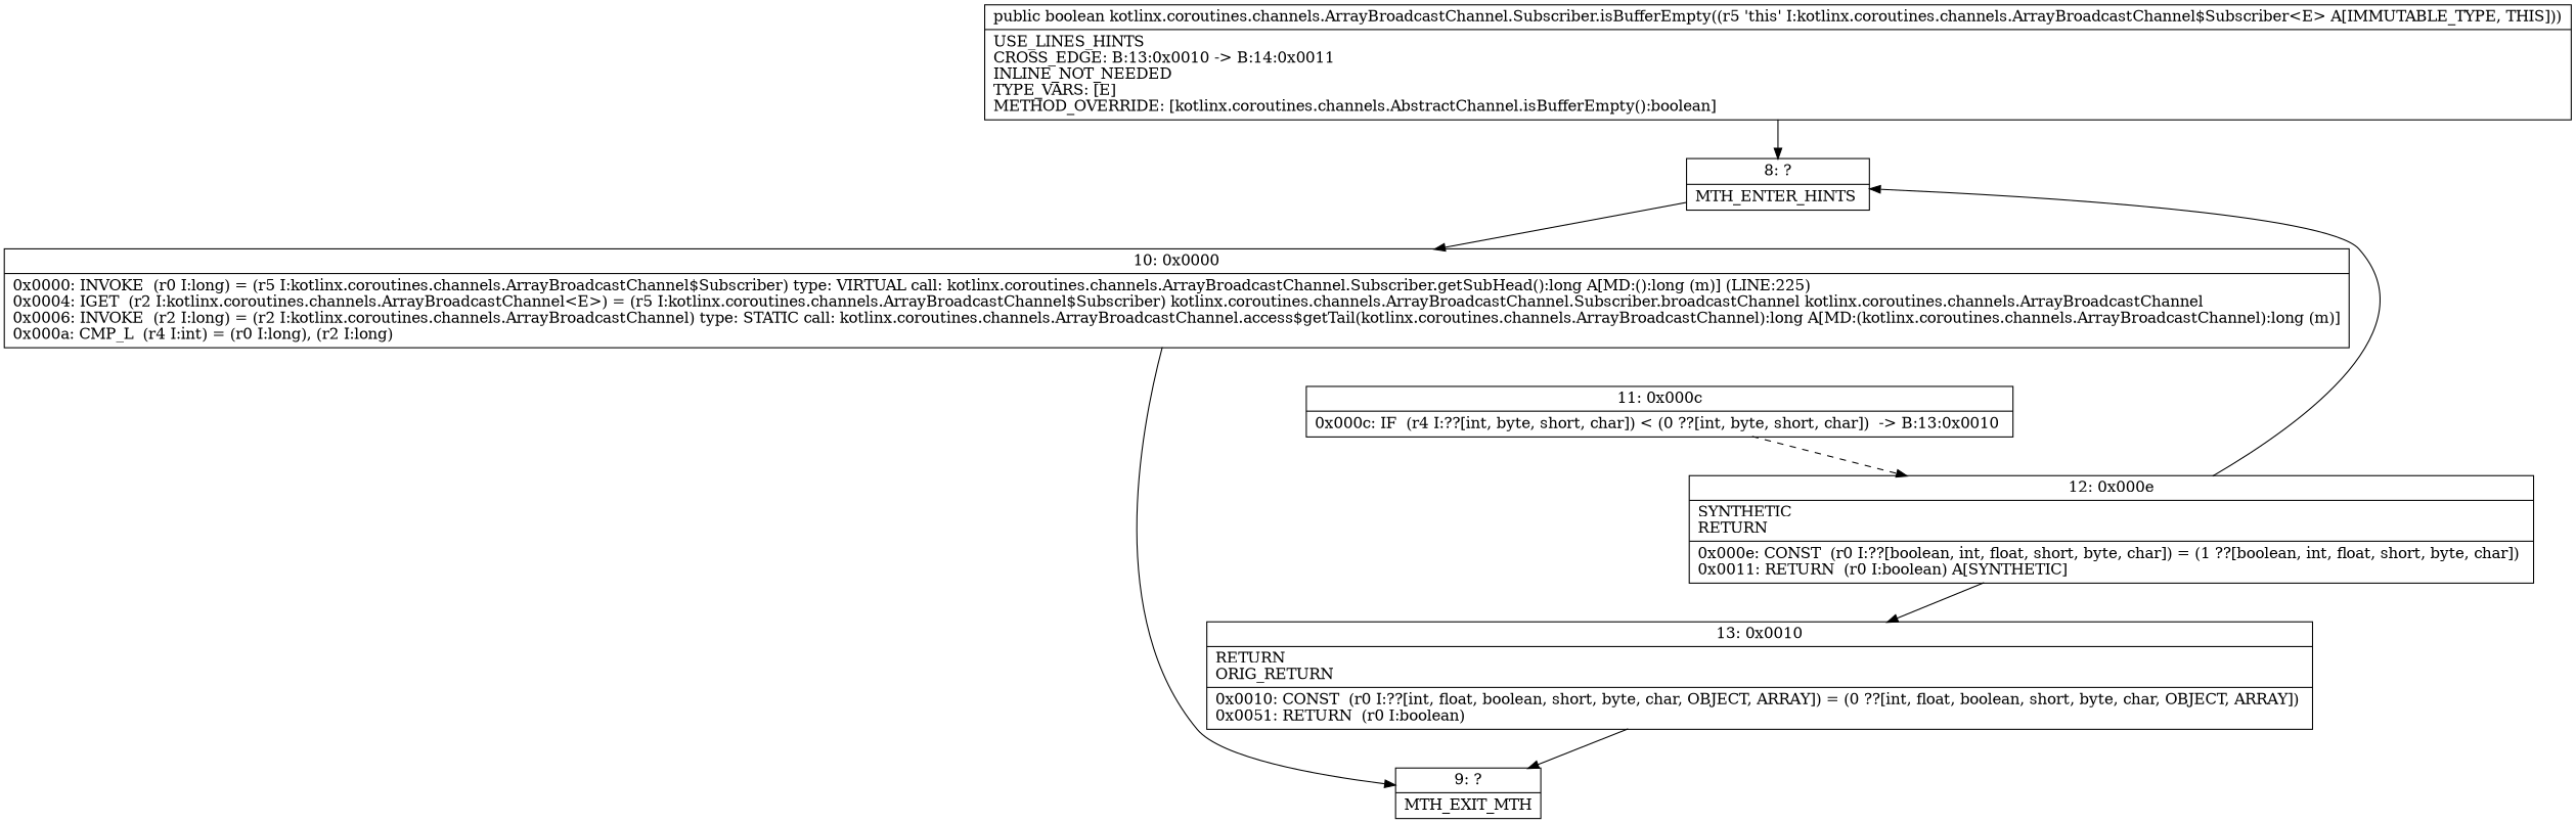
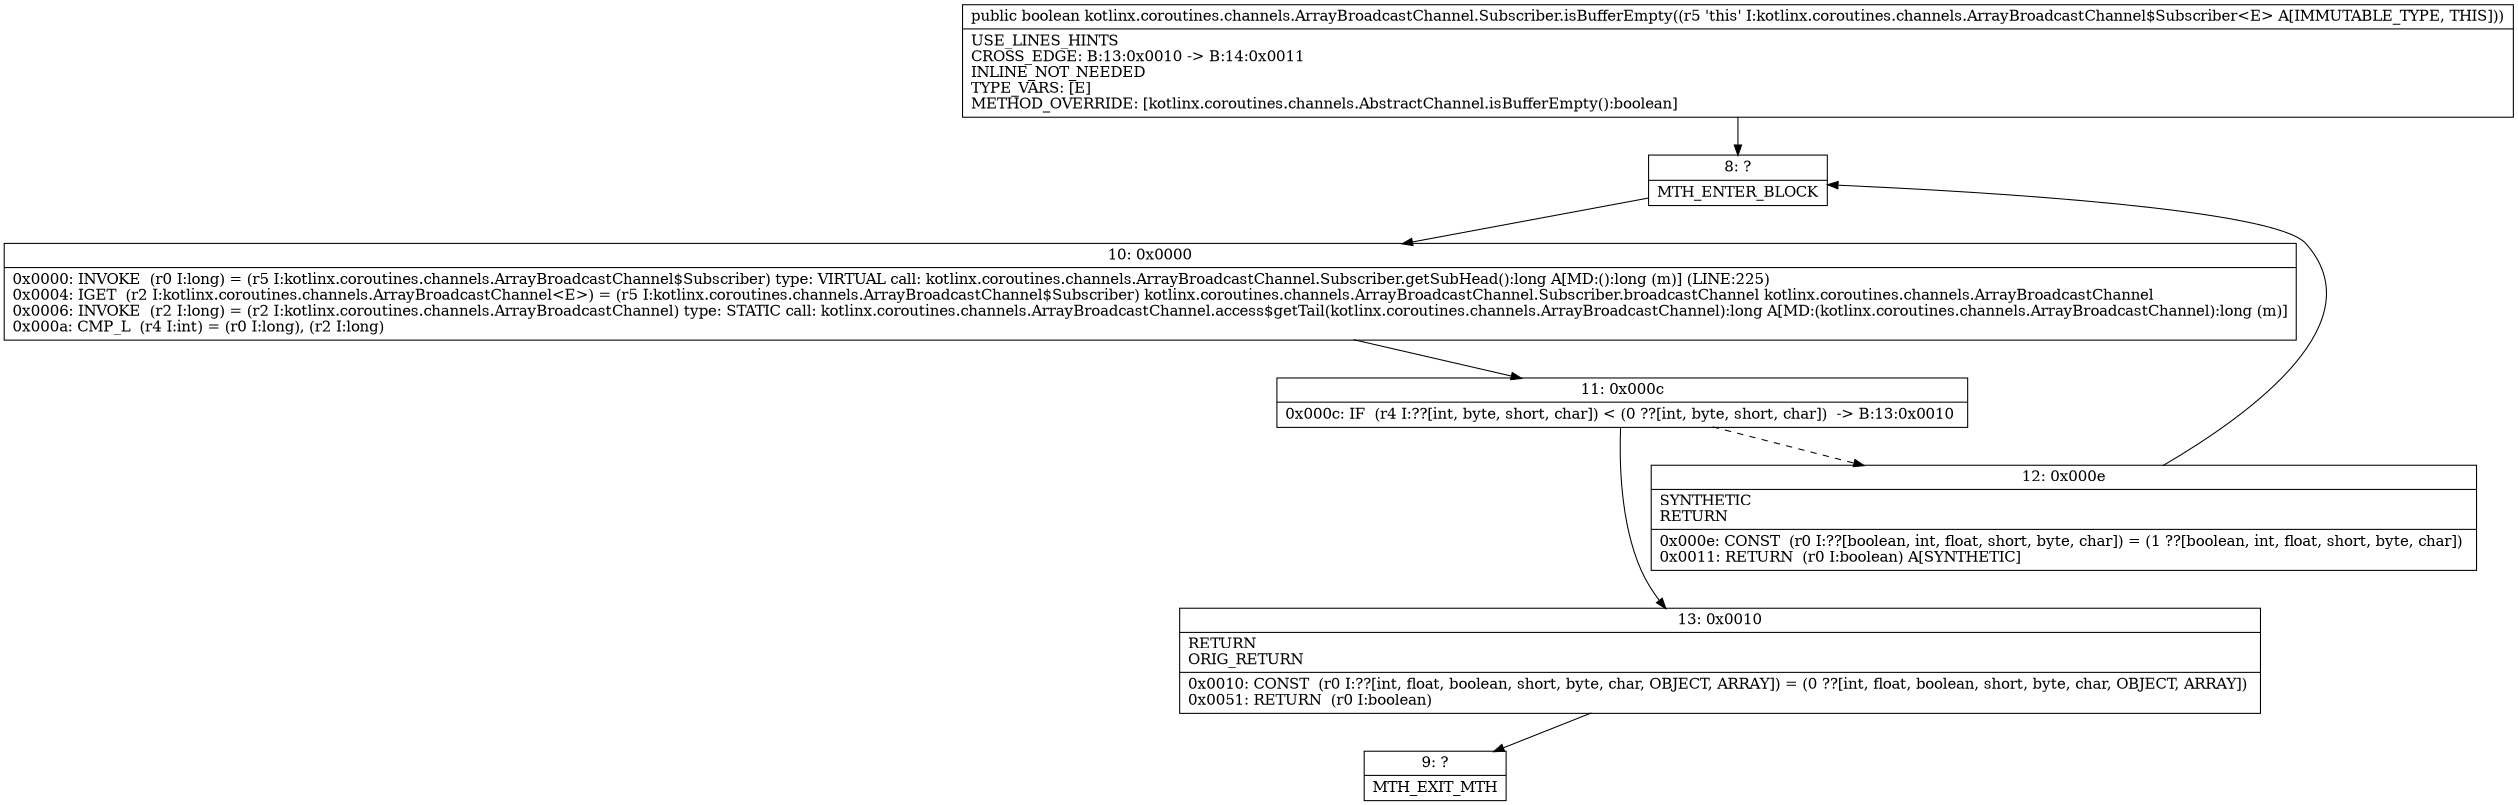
  digraph {
    node [shape=record]
-   n1 [label="{8\:\ ?|MTH_ENTER_HINTS\l}"]
+   n1 [label="{8\:\ ?|MTH_ENTER_BLOCK\l}"]
    n2 [label="{10\:\ 0x0000|0x0000: INVOKE  (r0 I:long) = (r5 I:kotlinx.coroutines.channels.ArrayBroadcastChannel$Subscriber) type: VIRTUAL call: kotlinx.coroutines.channels.ArrayBroadcastChannel.Subscriber.getSubHead():long A[MD:():long (m)] (LINE:225)\l0x0004: IGET  (r2 I:kotlinx.coroutines.channels.ArrayBroadcastChannel\<E\>) = (r5 I:kotlinx.coroutines.channels.ArrayBroadcastChannel$Subscriber) kotlinx.coroutines.channels.ArrayBroadcastChannel.Subscriber.broadcastChannel kotlinx.coroutines.channels.ArrayBroadcastChannel \l0x0006: INVOKE  (r2 I:long) = (r2 I:kotlinx.coroutines.channels.ArrayBroadcastChannel) type: STATIC call: kotlinx.coroutines.channels.ArrayBroadcastChannel.access$getTail(kotlinx.coroutines.channels.ArrayBroadcastChannel):long A[MD:(kotlinx.coroutines.channels.ArrayBroadcastChannel):long (m)]\l0x000a: CMP_L  (r4 I:int) = (r0 I:long), (r2 I:long) \l}"]
    n3 [label="{11\:\ 0x000c|0x000c: IF  (r4 I:??[int, byte, short, char]) \< (0 ??[int, byte, short, char])  \-\> B:13:0x0010 \l}"]
    n4 [label="{12\:\ 0x000e|SYNTHETIC\lRETURN\l|0x000e: CONST  (r0 I:??[boolean, int, float, short, byte, char]) = (1 ??[boolean, int, float, short, byte, char]) \l0x0011: RETURN  (r0 I:boolean) A[SYNTHETIC]\l}"]
    n5 [label="{13\:\ 0x0010|RETURN\lORIG_RETURN\l|0x0010: CONST  (r0 I:??[int, float, boolean, short, byte, char, OBJECT, ARRAY]) = (0 ??[int, float, boolean, short, byte, char, OBJECT, ARRAY]) \l0x0051: RETURN  (r0 I:boolean) \l}"]
    n6 [label="{9\:\ ?|MTH_EXIT_MTH\l}"]
    n7 [label="{public boolean kotlinx.coroutines.channels.ArrayBroadcastChannel.Subscriber.isBufferEmpty((r5 'this' I:kotlinx.coroutines.channels.ArrayBroadcastChannel$Subscriber\<E\> A[IMMUTABLE_TYPE, THIS]))  | USE_LINES_HINTS\lCROSS_EDGE: B:13:0x0010 \-\> B:14:0x0011\lINLINE_NOT_NEEDED\lTYPE_VARS: [E]\lMETHOD_OVERRIDE: [kotlinx.coroutines.channels.AbstractChannel.isBufferEmpty():boolean]\l}"]
    n1 -> n2
-   n2 -> n6
+   n2 -> n3
    n3 -> n4 [style=dashed]
-   n4 -> n5
+   n3 -> n5
    n4 -> n1
    n5 -> n6
    n7 -> n1
  }
